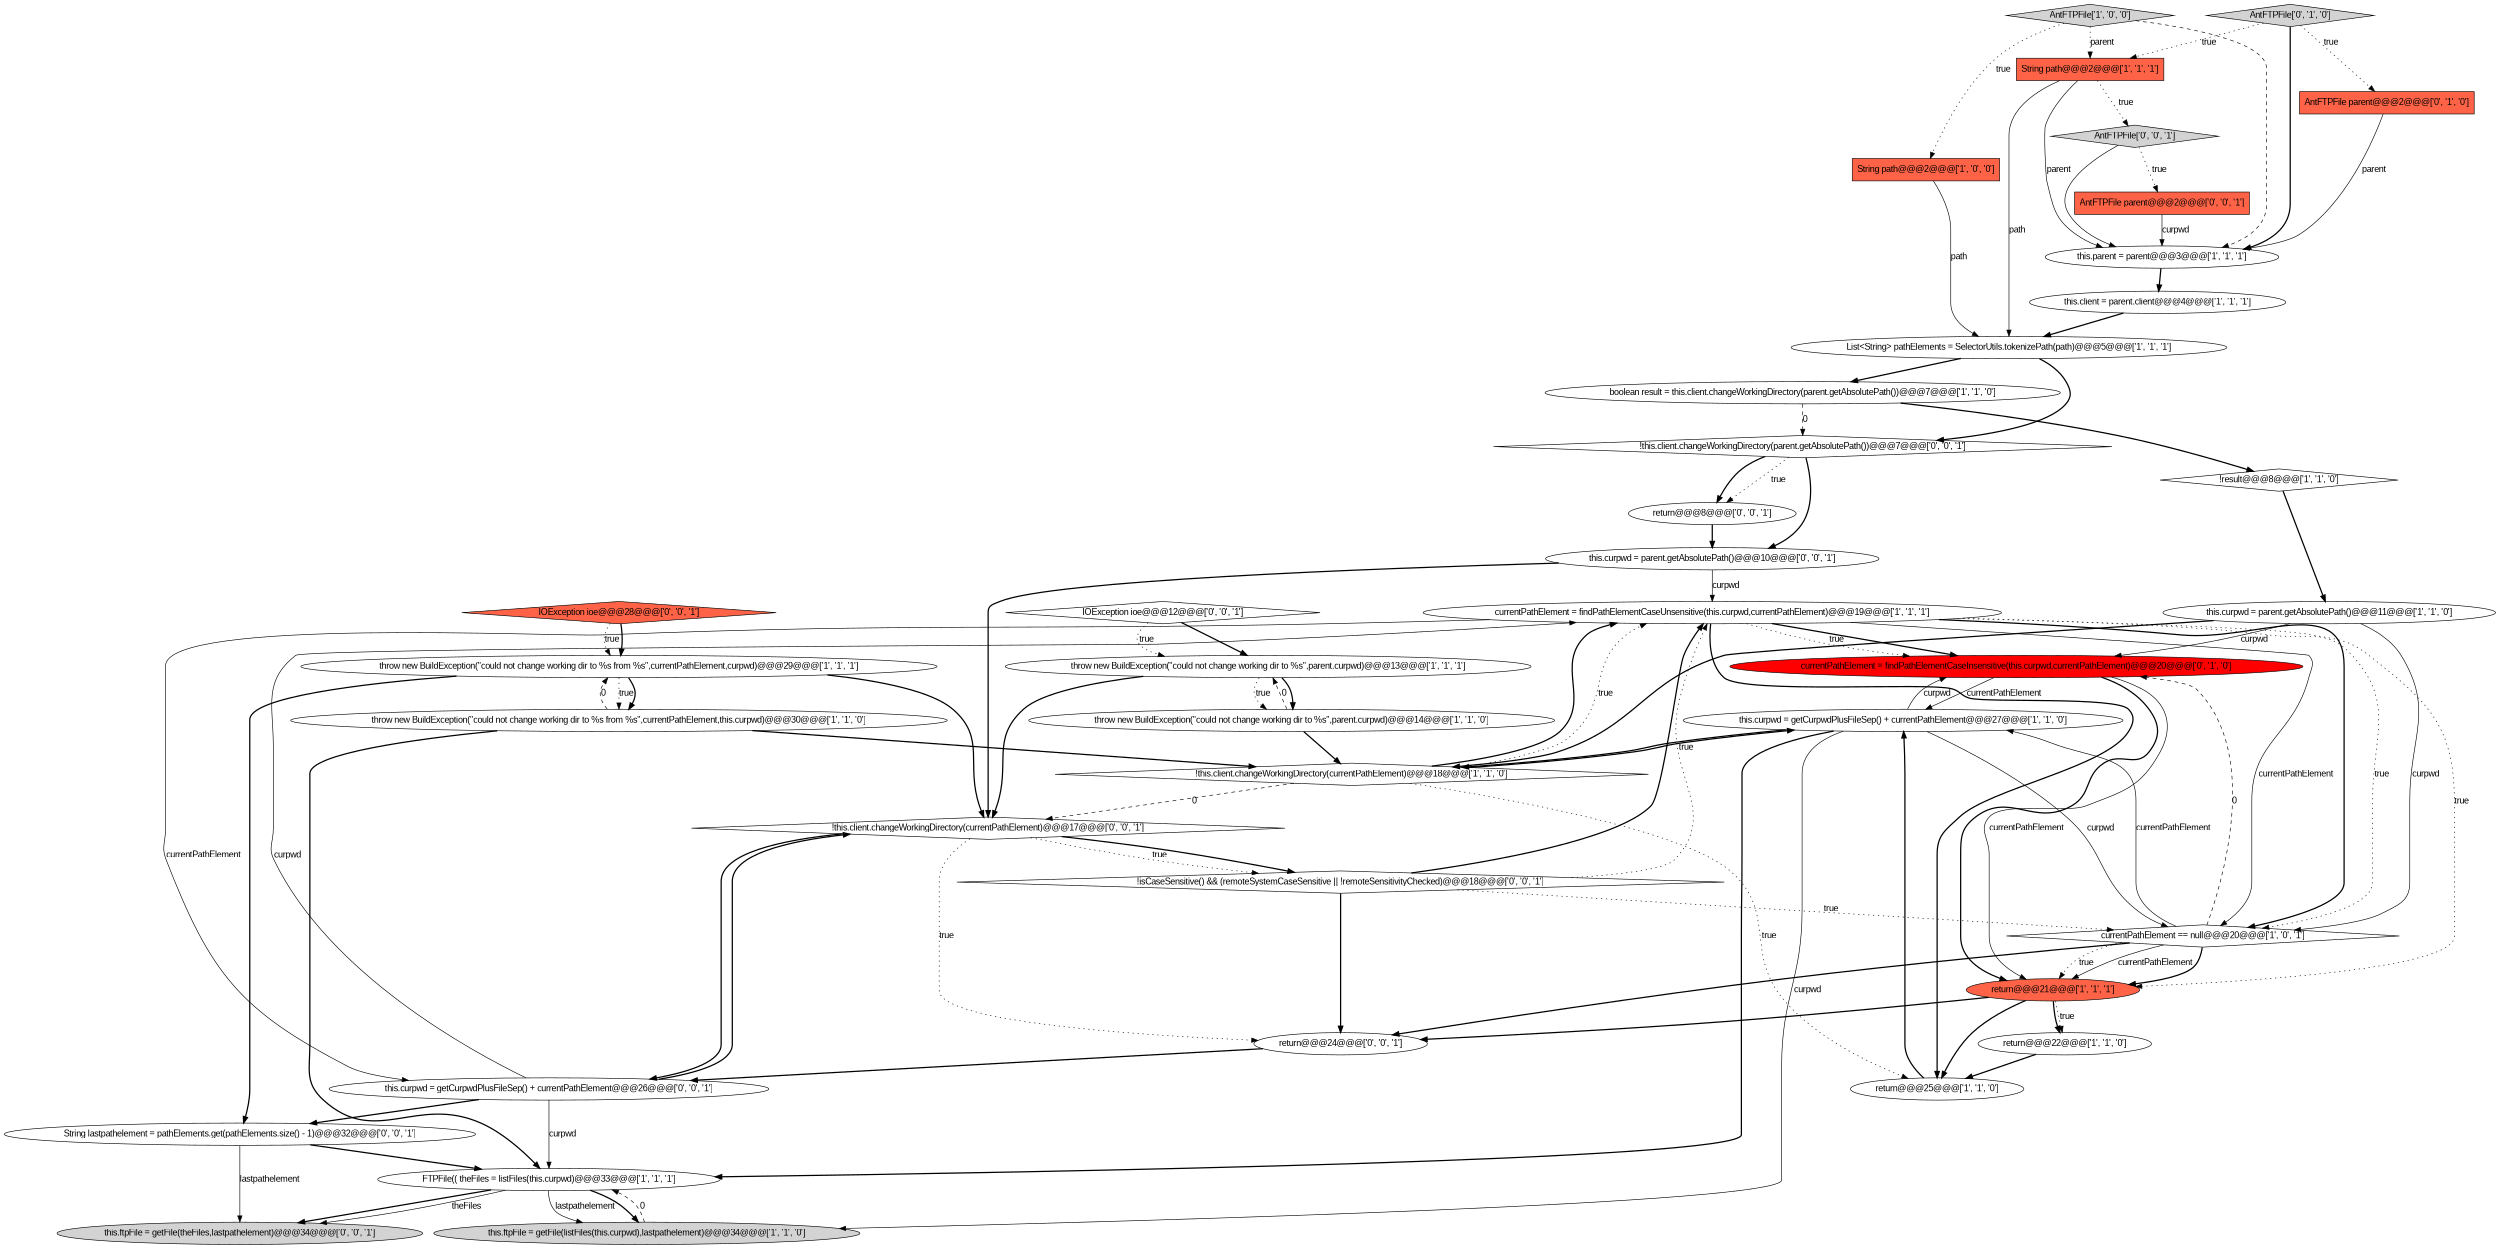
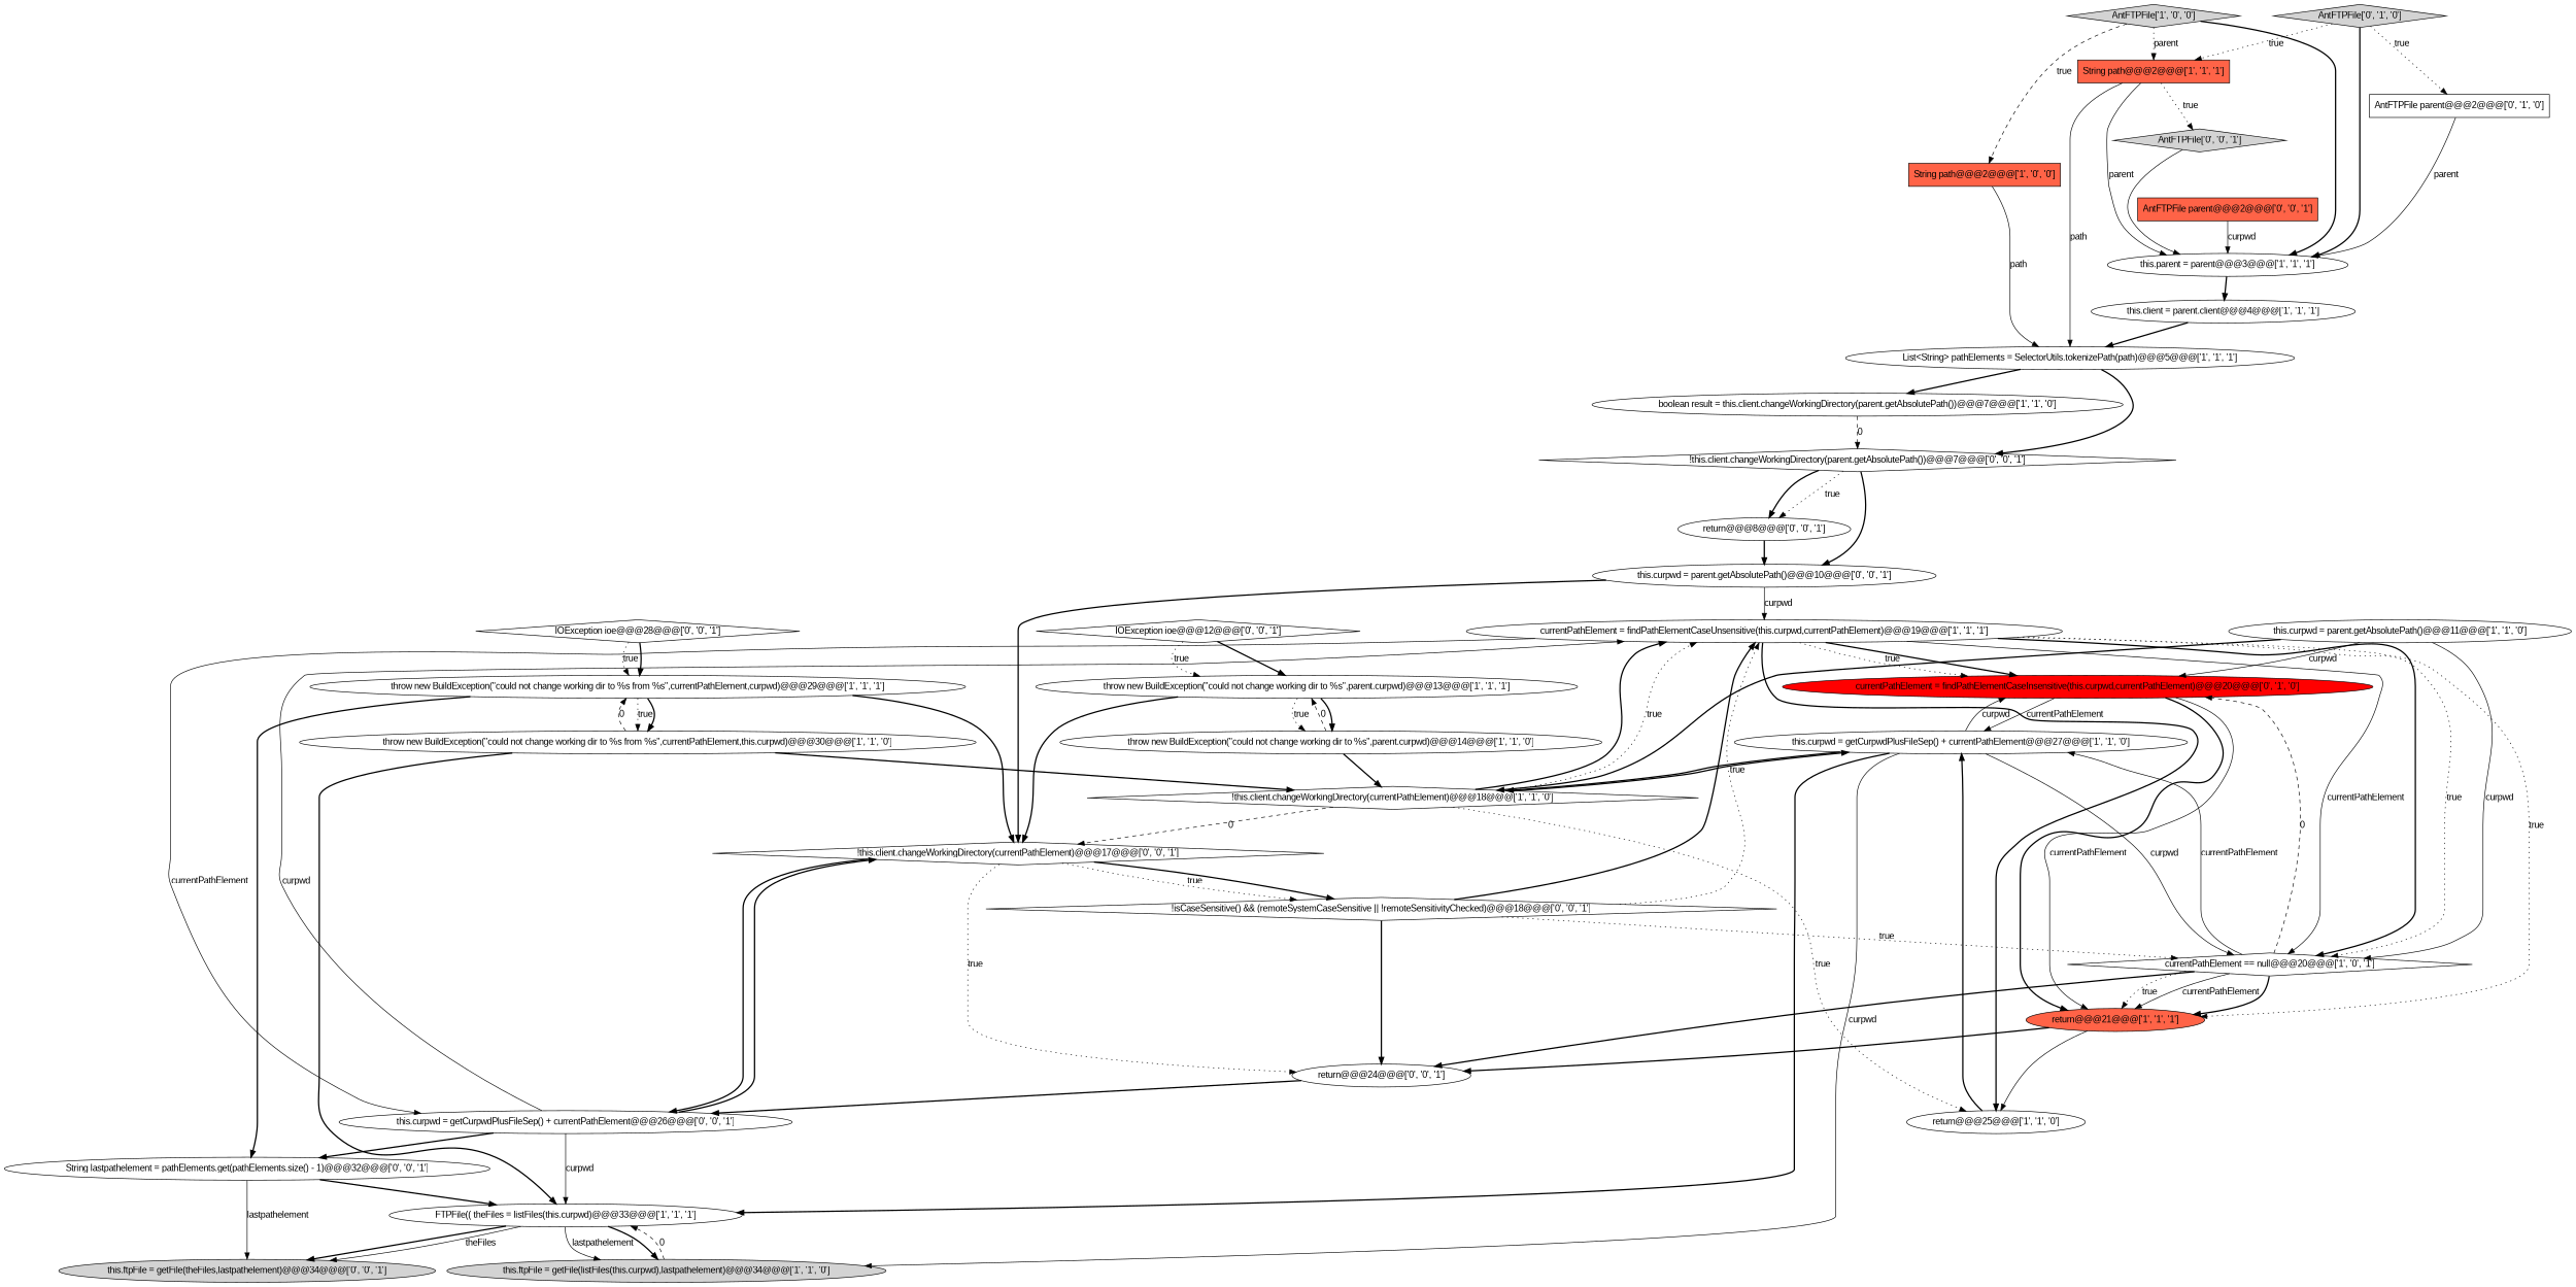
  digraph {
    fontname="Liberation Sans"
    node [fillcolor=white fontname="Liberation Sans" shape=ellipse style=filled]
    edge [fontname="Liberation Sans" style=bold]
    n1 [fillcolor=lightgray label="AntFTPFile['1', '0', '0']" shape=diamond]
    n2 [label="this.parent = parent@@@3@@@['1', '1', '1']"]
    n3 [fillcolor=tomato label="String path@@@2@@@['1', '1', '1']" shape=box]
    n4 [fillcolor=tomato label="String path@@@2@@@['1', '0', '0']" shape=box]
    n5 [label="this.client = parent.client@@@4@@@['1', '1', '1']"]
    n6 [fillcolor=lightgray label="AntFTPFile['0', '0', '1']" shape=diamond]
    n7 [label="List<String> pathElements = SelectorUtils.tokenizePath(path)@@@5@@@['1', '1', '1']"]
-   n8 [label="!result@@@8@@@['1', '1', '0']" shape=diamond]
    n9 [label="this.curpwd = parent.getAbsolutePath()@@@11@@@['1', '1', '0']"]
    n10 [label="!this.client.changeWorkingDirectory(currentPathElement)@@@18@@@['1', '1', '0']" shape=diamond]
    n11 [fillcolor=red label="currentPathElement = findPathElementCaseInsensitive(this.curpwd,currentPathElement)@@@20@@@['0', '1', '0']"]
    n12 [label="currentPathElement == null@@@20@@@['1', '0', '1']" shape=diamond]
    n13 [fillcolor=lightgray label="this.ftpFile = getFile(listFiles(this.curpwd),lastpathelement)@@@34@@@['1', '1', '0']"]
    n14 [label="FTPFile(( theFiles = listFiles(this.curpwd)@@@33@@@['1', '1', '1']"]
    n15 [fillcolor=lightgray label="this.ftpFile = getFile(theFiles,lastpathelement)@@@34@@@['0', '0', '1']"]
    n16 [fillcolor=lightgray label="AntFTPFile['0', '1', '0']" shape=diamond]
-   n17 [fillcolor=tomato label="AntFTPFile parent@@@2@@@['0', '1', '0']" shape=box]
+   n17 [label="AntFTPFile parent@@@2@@@['0', '1', '0']" shape=box]
    n18 [fillcolor=tomato label="AntFTPFile parent@@@2@@@['0', '0', '1']" shape=box]
    n19 [label="this.curpwd = getCurpwdPlusFileSep() + currentPathElement@@@27@@@['1', '1', '0']"]
    n20 [label="currentPathElement = findPathElementCaseUnsensitive(this.curpwd,currentPathElement)@@@19@@@['1', '1', '1']"]
    n21 [label="!this.client.changeWorkingDirectory(currentPathElement)@@@17@@@['0', '0', '1']" shape=diamond]
    n22 [label="return@@@25@@@['1', '1', '0']"]
    n23 [fillcolor=tomato label="return@@@21@@@['1', '1', '1']"]
    n24 [label="return@@@24@@@['0', '0', '1']"]
    n25 [label="!this.client.changeWorkingDirectory(parent.getAbsolutePath())@@@7@@@['0', '0', '1']" shape=diamond]
    n26 [label="this.curpwd = parent.getAbsolutePath()@@@10@@@['0', '0', '1']"]
    n27 [label="return@@@8@@@['0', '0', '1']"]
    n28 [label="this.curpwd = getCurpwdPlusFileSep() + currentPathElement@@@26@@@['0', '0', '1']"]
    n29 [label="String lastpathelement = pathElements.get(pathElements.size() - 1)@@@32@@@['0', '0', '1']"]
    n30 [label="!isCaseSensitive() && (remoteSystemCaseSensitive || !remoteSensitivityChecked)@@@18@@@['0', '0', '1']" shape=diamond]
    n31 [label="IOException ioe@@@12@@@['0', '0', '1']" shape=diamond]
    n32 [label="throw new BuildException(\"could not change working dir to %s\",parent.curpwd)@@@13@@@['1', '1', '1']"]
    n33 [label="throw new BuildException(\"could not change working dir to %s\",parent.curpwd)@@@14@@@['1', '1', '0']"]
-   n34 [label="return@@@22@@@['1', '1', '0']"]
    n35 [label="boolean result = this.client.changeWorkingDirectory(parent.getAbsolutePath())@@@7@@@['1', '1', '0']"]
    n36 [label="throw new BuildException(\"could not change working dir to %s from %s\",currentPathElement,this.curpwd)@@@30@@@['1', '1', '0']"]
    n37 [label="throw new BuildException(\"could not change working dir to %s from %s\",currentPathElement,curpwd)@@@29@@@['1', '1', '1']"]
-   n38 [fillcolor=tomato label="IOException ioe@@@28@@@['0', '0', '1']" shape=diamond]
-   n1 -> n2 [style=dashed]
+   n38 [label="IOException ioe@@@28@@@['0', '0', '1']" shape=diamond]
+   n1 -> n2
    n1 -> n3 [label=parent style=dotted]
-   n1 -> n4 [label=true style=dotted]
+   n1 -> n4 [label=true style=dashed]
    n2 -> n5
    n3 -> n2 [label=parent style=solid]
    n3 -> n6 [label=true style=dotted]
    n3 -> n7 [label=path style=solid]
    n4 -> n7 [label=path style=solid]
    n5 -> n7
    n6 -> n2 [style=solid]
-   n6 -> n18 [label=true style=dotted]
    n7 -> n25
    n7 -> n35
-   n8 -> n9
    n9 -> n10
    n9 -> n11 [label=curpwd style=solid]
    n9 -> n12 [label=curpwd style=solid]
    n10 -> n19
    n10 -> n20
    n10 -> n20 [label=true style=dotted]
    n10 -> n21 [label=0 style=dashed]
    n10 -> n22 [label=true style=dotted]
    n11 -> n19 [label=currentPathElement style=solid]
    n11 -> n23
    n11 -> n23 [label=currentPathElement style=solid]
    n12 -> n11 [label=0 style=dashed]
    n12 -> n19 [label=currentPathElement style=solid]
    n12 -> n23 [label=currentPathElement style=solid]
    n12 -> n23
    n12 -> n23 [label=true style=dotted]
    n12 -> n24
    n13 -> n14 [label=0 style=dashed]
    n14 -> n13 [label=lastpathelement style=solid]
    n14 -> n13
    n14 -> n15
    n14 -> n15 [label=theFiles style=solid]
    n16 -> n2
    n16 -> n3 [label=true style=dotted]
    n16 -> n17 [label=true style=dotted]
    n17 -> n2 [label=parent style=solid]
    n18 -> n2 [label=curpwd style=solid]
    n19 -> n10
    n19 -> n11 [label=curpwd style=solid]
    n19 -> n12 [label=curpwd style=solid]
    n19 -> n13 [label=curpwd style=solid]
    n19 -> n14
    n20 -> n11
    n20 -> n11 [label=true style=dotted]
    n20 -> n12
    n20 -> n12 [label=true style=dotted]
    n20 -> n12 [label=currentPathElement style=solid]
    n20 -> n22
    n20 -> n23 [label=true style=dotted]
    n20 -> n28 [label=currentPathElement style=solid]
    n21 -> n24 [label=true style=dotted]
    n21 -> n28
    n21 -> n30
    n21 -> n30 [label=true style=dotted]
    n22 -> n19
-   n23 -> n22
+   n23 -> n22 [style=solid]
    n23 -> n24
-   n23 -> n34 [label=true style=dotted]
-   n23 -> n34
    n24 -> n28
    n25 -> n26
    n25 -> n27 [label=true style=dotted]
    n25 -> n27
    n26 -> n20 [label=curpwd style=solid]
    n26 -> n21
    n27 -> n26
    n28 -> n14 [label=curpwd style=solid]
    n28 -> n20 [label=curpwd style=solid]
    n28 -> n21
    n28 -> n29
    n29 -> n14
    n29 -> n15 [label=lastpathelement style=solid]
    n30 -> n12 [label=true style=dotted]
    n30 -> n20 [label=true style=dotted]
    n30 -> n20
    n30 -> n24
    n31 -> n32 [label=true style=dotted]
    n31 -> n32
    n32 -> n21
    n32 -> n33
    n32 -> n33 [label=true style=dotted]
    n33 -> n10
    n33 -> n32 [label=0 style=dashed]
-   n34 -> n22
-   n35 -> n8
    n35 -> n25 [label=0 style=dashed]
    n36 -> n10
    n36 -> n14
    n36 -> n37 [label=0 style=dashed]
    n37 -> n21
    n37 -> n29
    n37 -> n36 [label=true style=dotted]
    n37 -> n36
    n38 -> n37
    n38 -> n37 [label=true style=dotted]
  }
